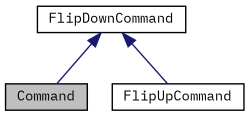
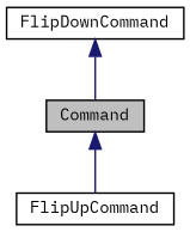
  digraph {
    fontname="IBM Plex Mono"
    node [color=black fillcolor=white fontname="IBM Plex Mono" fontsize=10 shape=record style=filled]
    edge [color=midnightblue dir=back fontname="IBM Plex Mono" fontsize=10 labelfontname=Helvetica labelfontsize=10 style=solid]
    n1 [fillcolor=grey75 fontcolor=black height=0.2 label=Command width=0.4]
    n2 [height=0.2 label=FlipUpCommand width=0.4]
    n3 [height=0.2 label=FlipDownCommand width=0.4]
-   n3 -> n2
+   n1 -> n2
    n3 -> n1
  }
